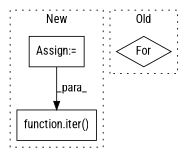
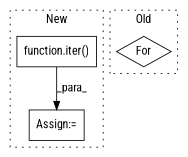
  digraph {
    fontname="Roboto Condensed"
    node [shape=box fontname="Roboto Condensed"]
    n1 [a=75 l="5,1" label="function.iter()" s="2292,2314"]
    n2 [a=68 l=17 label="Assign:=" s=2270]
    n3 [a=107 l="4,18" label=For s="2261,2292" shape=diamond]
    subgraph cluster_1 {
      label=New
      style=dotted
      n1
      n2
    }
    subgraph cluster_2 {
      label=Old
      style=dotted
      n3
    }
-   n2 -> n1 [label=_para_ fontname="Roboto Condensed"]
+   n1 -> n2 [label=_para_ fontname="Roboto Condensed"]
  }
